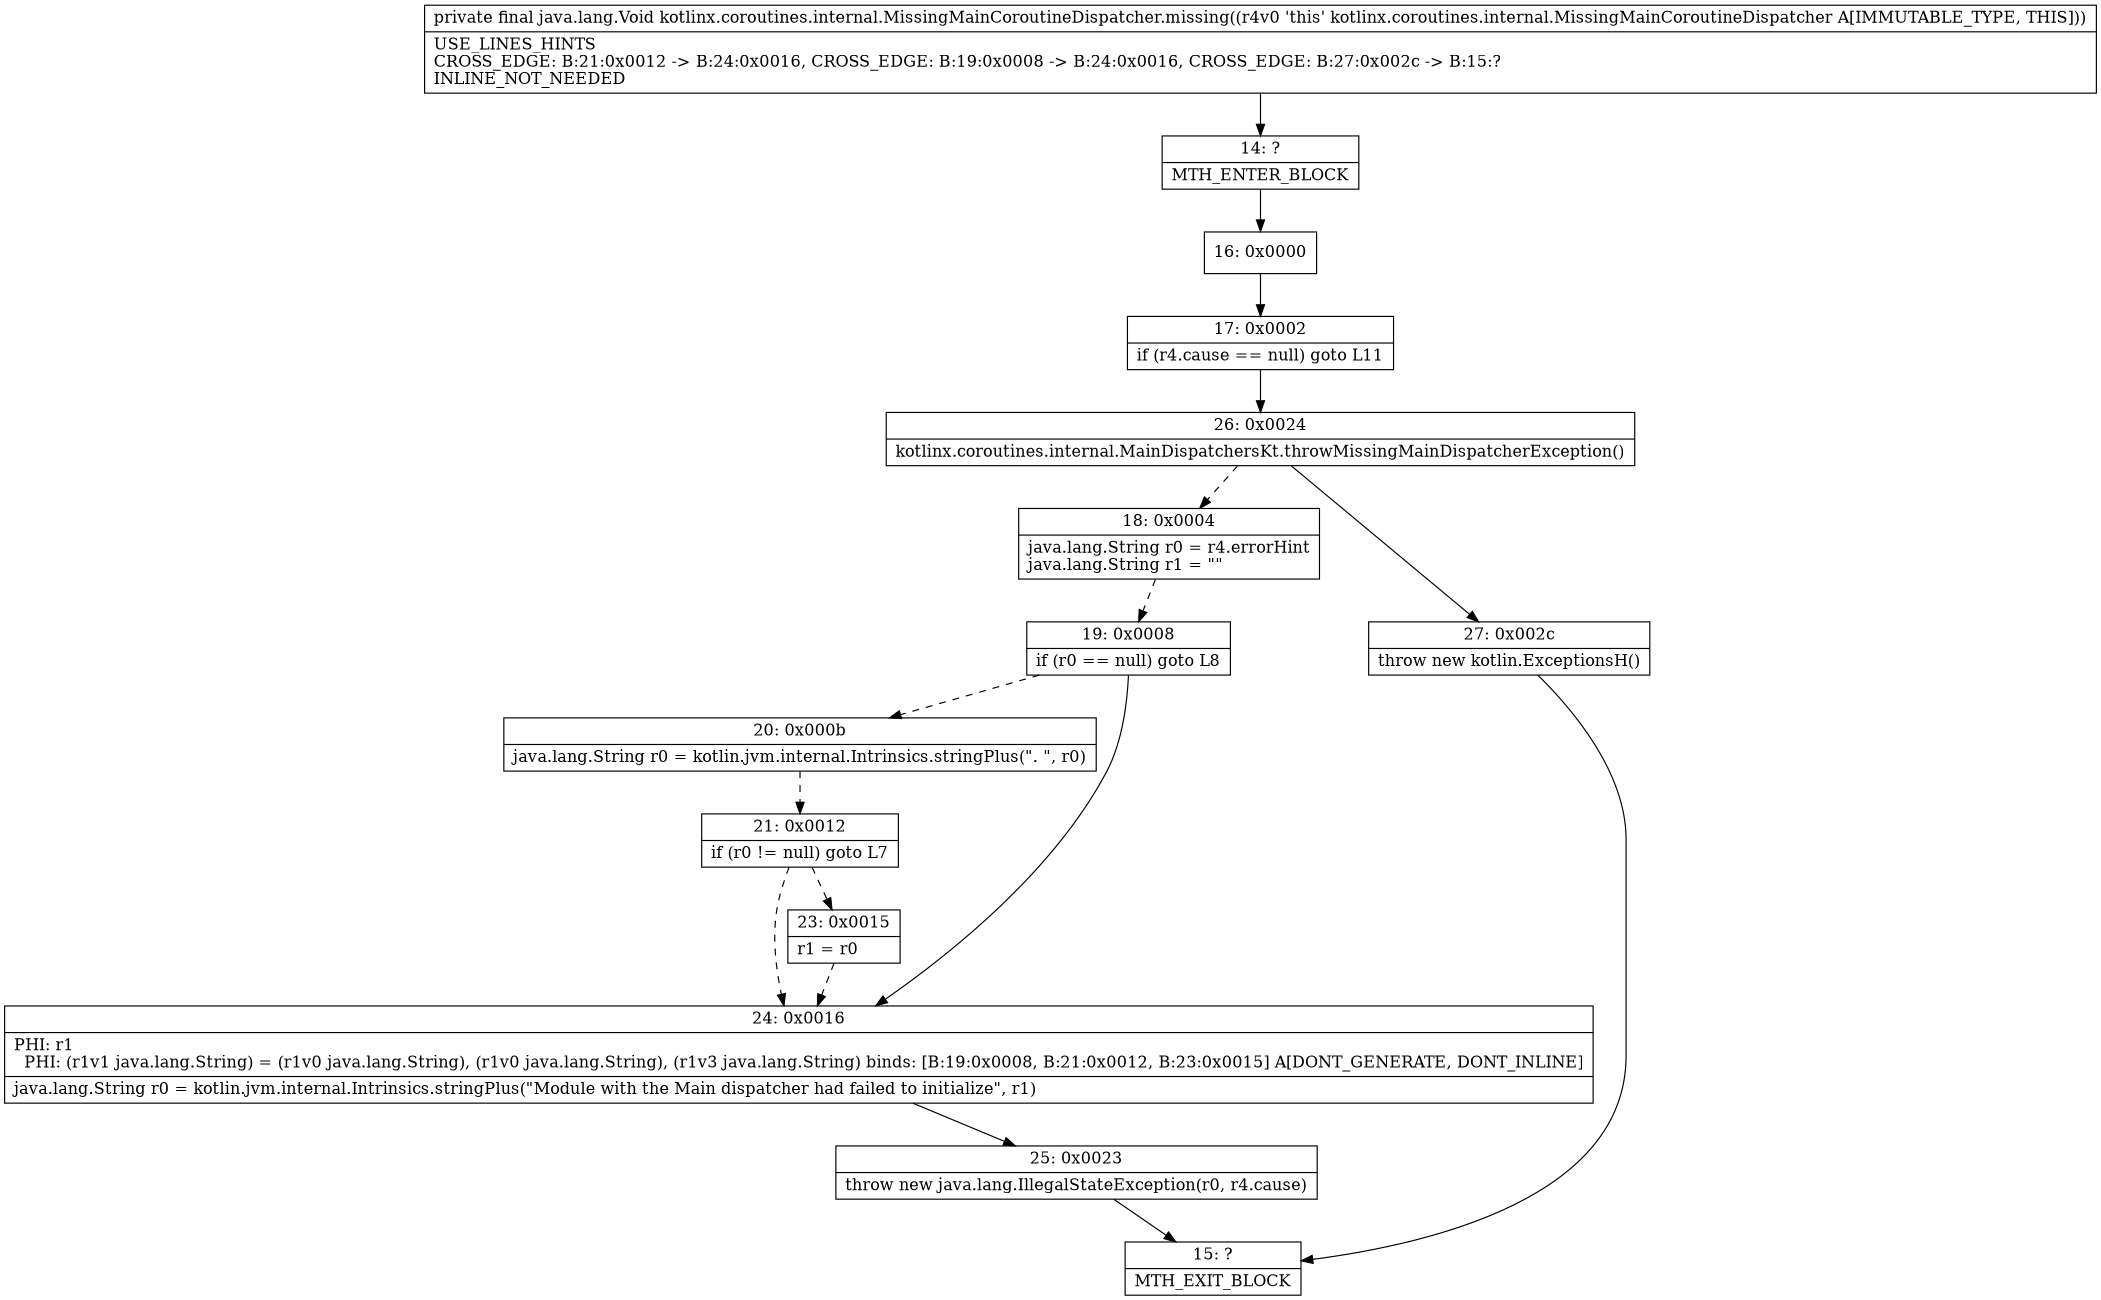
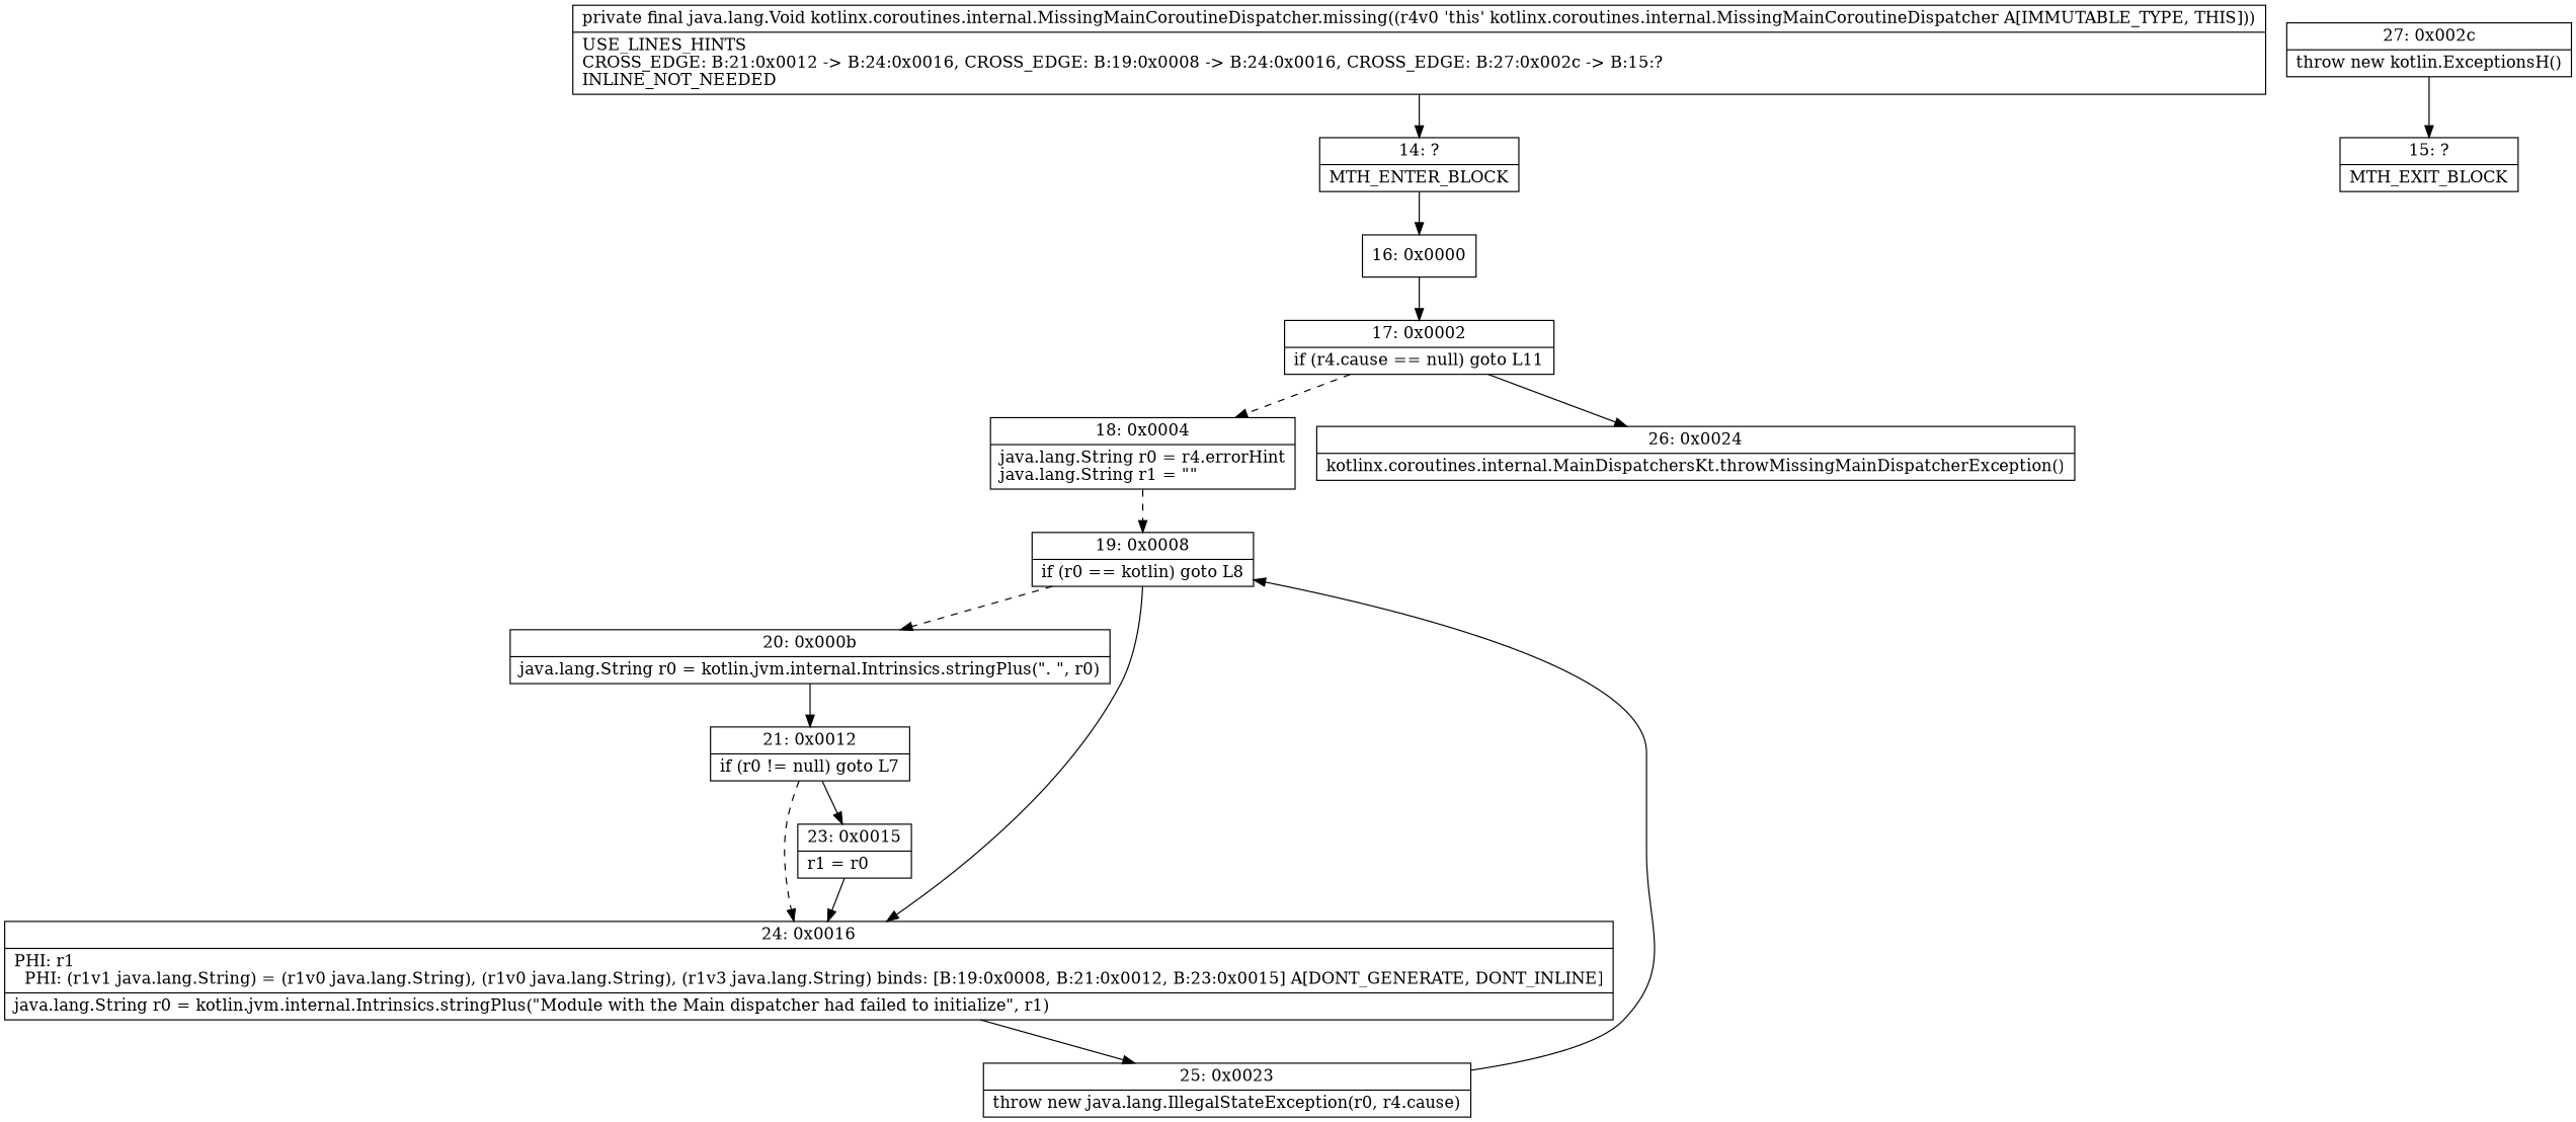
  digraph {
    node [shape=record]
    n1 [label="{14\:\ ?|MTH_ENTER_BLOCK\l}"]
    n2 [label="{16\:\ 0x0000}"]
    n3 [label="{17\:\ 0x0002|if (r4.cause == null) goto L11\l}"]
    n4 [label="{18\:\ 0x0004|java.lang.String r0 = r4.errorHint\ljava.lang.String r1 = \"\"\l}"]
    n5 [label="{26\:\ 0x0024|kotlinx.coroutines.internal.MainDispatchersKt.throwMissingMainDispatcherException()\l}"]
-   n6 [label="{19\:\ 0x0008|if (r0 == null) goto L8\l}"]
+   n6 [label="{19\:\ 0x0008|if (r0 == kotlin) goto L8\l}"]
    n7 [label="{27\:\ 0x002c|throw new kotlin.ExceptionsH()\l}"]
    n8 [label="{20\:\ 0x000b|java.lang.String r0 = kotlin.jvm.internal.Intrinsics.stringPlus(\". \", r0)\l}"]
    n9 [label="{24\:\ 0x0016|PHI: r1 \l  PHI: (r1v1 java.lang.String) = (r1v0 java.lang.String), (r1v0 java.lang.String), (r1v3 java.lang.String) binds: [B:19:0x0008, B:21:0x0012, B:23:0x0015] A[DONT_GENERATE, DONT_INLINE]\l|java.lang.String r0 = kotlin.jvm.internal.Intrinsics.stringPlus(\"Module with the Main dispatcher had failed to initialize\", r1)\l}"]
    n10 [label="{21\:\ 0x0012|if (r0 != null) goto L7\l}"]
    n11 [label="{25\:\ 0x0023|throw new java.lang.IllegalStateException(r0, r4.cause)\l}"]
    n12 [label="{23\:\ 0x0015|r1 = r0\l}"]
    n13 [label="{15\:\ ?|MTH_EXIT_BLOCK\l}"]
    n14 [label="{private final java.lang.Void kotlinx.coroutines.internal.MissingMainCoroutineDispatcher.missing((r4v0 'this' kotlinx.coroutines.internal.MissingMainCoroutineDispatcher A[IMMUTABLE_TYPE, THIS]))  | USE_LINES_HINTS\lCROSS_EDGE: B:21:0x0012 \-\> B:24:0x0016, CROSS_EDGE: B:19:0x0008 \-\> B:24:0x0016, CROSS_EDGE: B:27:0x002c \-\> B:15:?\lINLINE_NOT_NEEDED\l}"]
    n1 -> n2
    n2 -> n3
-   n5 -> n4 [style=dashed]
+   n3 -> n4 [style=dashed]
    n3 -> n5
    n4 -> n6 [style=dashed]
-   n5 -> n7
    n6 -> n8 [style=dashed]
    n6 -> n9
    n7 -> n13
-   n8 -> n10 [style=dashed]
+   n8 -> n10
    n9 -> n11
    n10 -> n9 [style=dashed]
-   n10 -> n12 [style=dashed]
-   n11 -> n13
-   n12 -> n9 [style=dashed]
+   n10 -> n12
+   n11 -> n6
+   n12 -> n9
    n14 -> n1
  }
